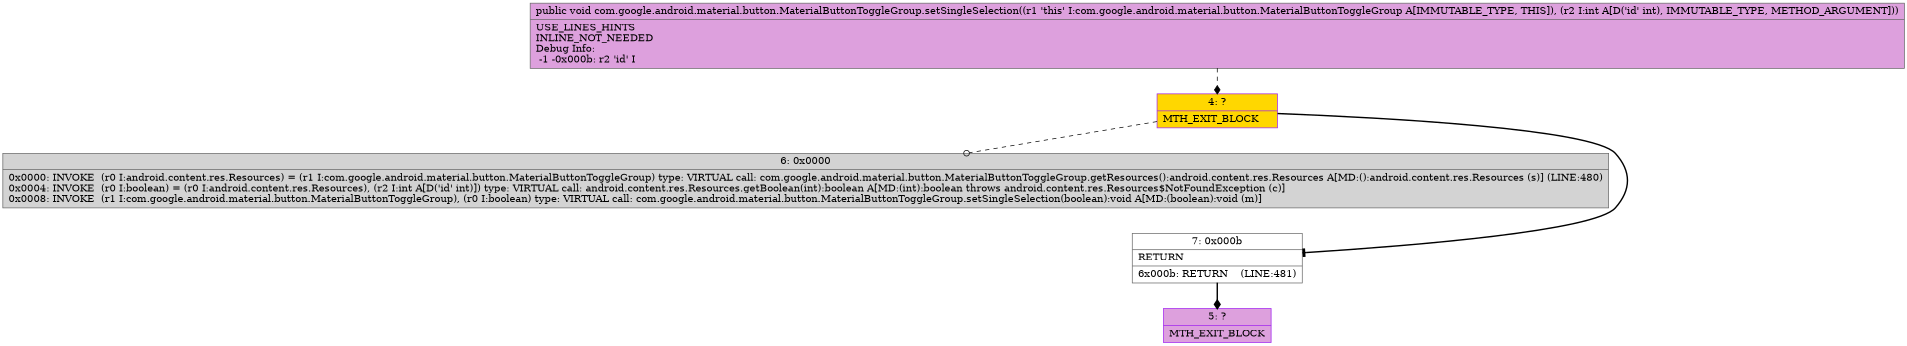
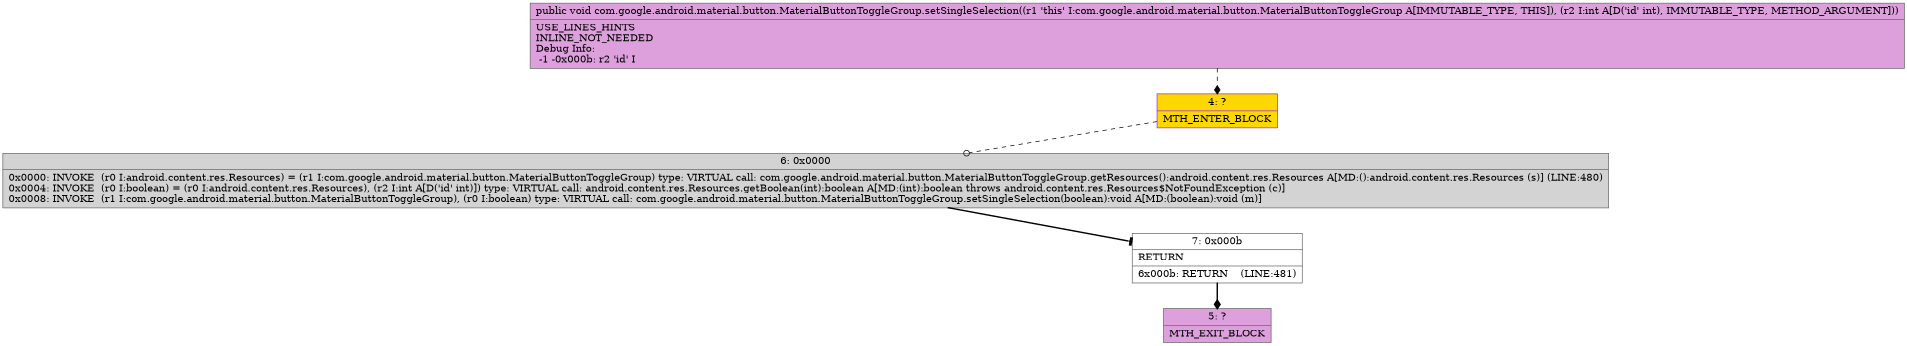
  digraph {
    node [color=gray40 fillcolor=plum shape=record style=filled]
    edge [arrowhead=diamond style=dashed]
-   n1 [color=purple fillcolor=gold label="{4\:\ ?|MTH_EXIT_BLOCK\l}"]
+   n1 [color=purple fillcolor=gold label="{4\:\ ?|MTH_ENTER_BLOCK\l}"]
    n2 [fillcolor=lightgrey label="{6\:\ 0x0000|0x0000: INVOKE  (r0 I:android.content.res.Resources) = (r1 I:com.google.android.material.button.MaterialButtonToggleGroup) type: VIRTUAL call: com.google.android.material.button.MaterialButtonToggleGroup.getResources():android.content.res.Resources A[MD:():android.content.res.Resources (s)] (LINE:480)\l0x0004: INVOKE  (r0 I:boolean) = (r0 I:android.content.res.Resources), (r2 I:int A[D('id' int)]) type: VIRTUAL call: android.content.res.Resources.getBoolean(int):boolean A[MD:(int):boolean throws android.content.res.Resources$NotFoundException (c)]\l0x0008: INVOKE  (r1 I:com.google.android.material.button.MaterialButtonToggleGroup), (r0 I:boolean) type: VIRTUAL call: com.google.android.material.button.MaterialButtonToggleGroup.setSingleSelection(boolean):void A[MD:(boolean):void (m)]\l}"]
    n3 [fillcolor=white label="{7\:\ 0x000b|RETURN\l|6x000b: RETURN    (LINE:481)\l}"]
-   n4 [color=purple label="{5\:\ ?|MTH_EXIT_BLOCK\l}"]
+   n4 [label="{5\:\ ?|MTH_EXIT_BLOCK\l}"]
    n5 [label="{public void com.google.android.material.button.MaterialButtonToggleGroup.setSingleSelection((r1 'this' I:com.google.android.material.button.MaterialButtonToggleGroup A[IMMUTABLE_TYPE, THIS]), (r2 I:int A[D('id' int), IMMUTABLE_TYPE, METHOD_ARGUMENT]))  | USE_LINES_HINTS\lINLINE_NOT_NEEDED\lDebug Info:\l  \-1 \-0x000b: r2 'id' I\l}"]
    n1 -> n2 [arrowhead=odot]
-   n1 -> n3 [arrowhead=tee style=bold]
+   n2 -> n3 [arrowhead=tee style=bold]
    n3 -> n4 [style=bold]
    n5 -> n1
  }
